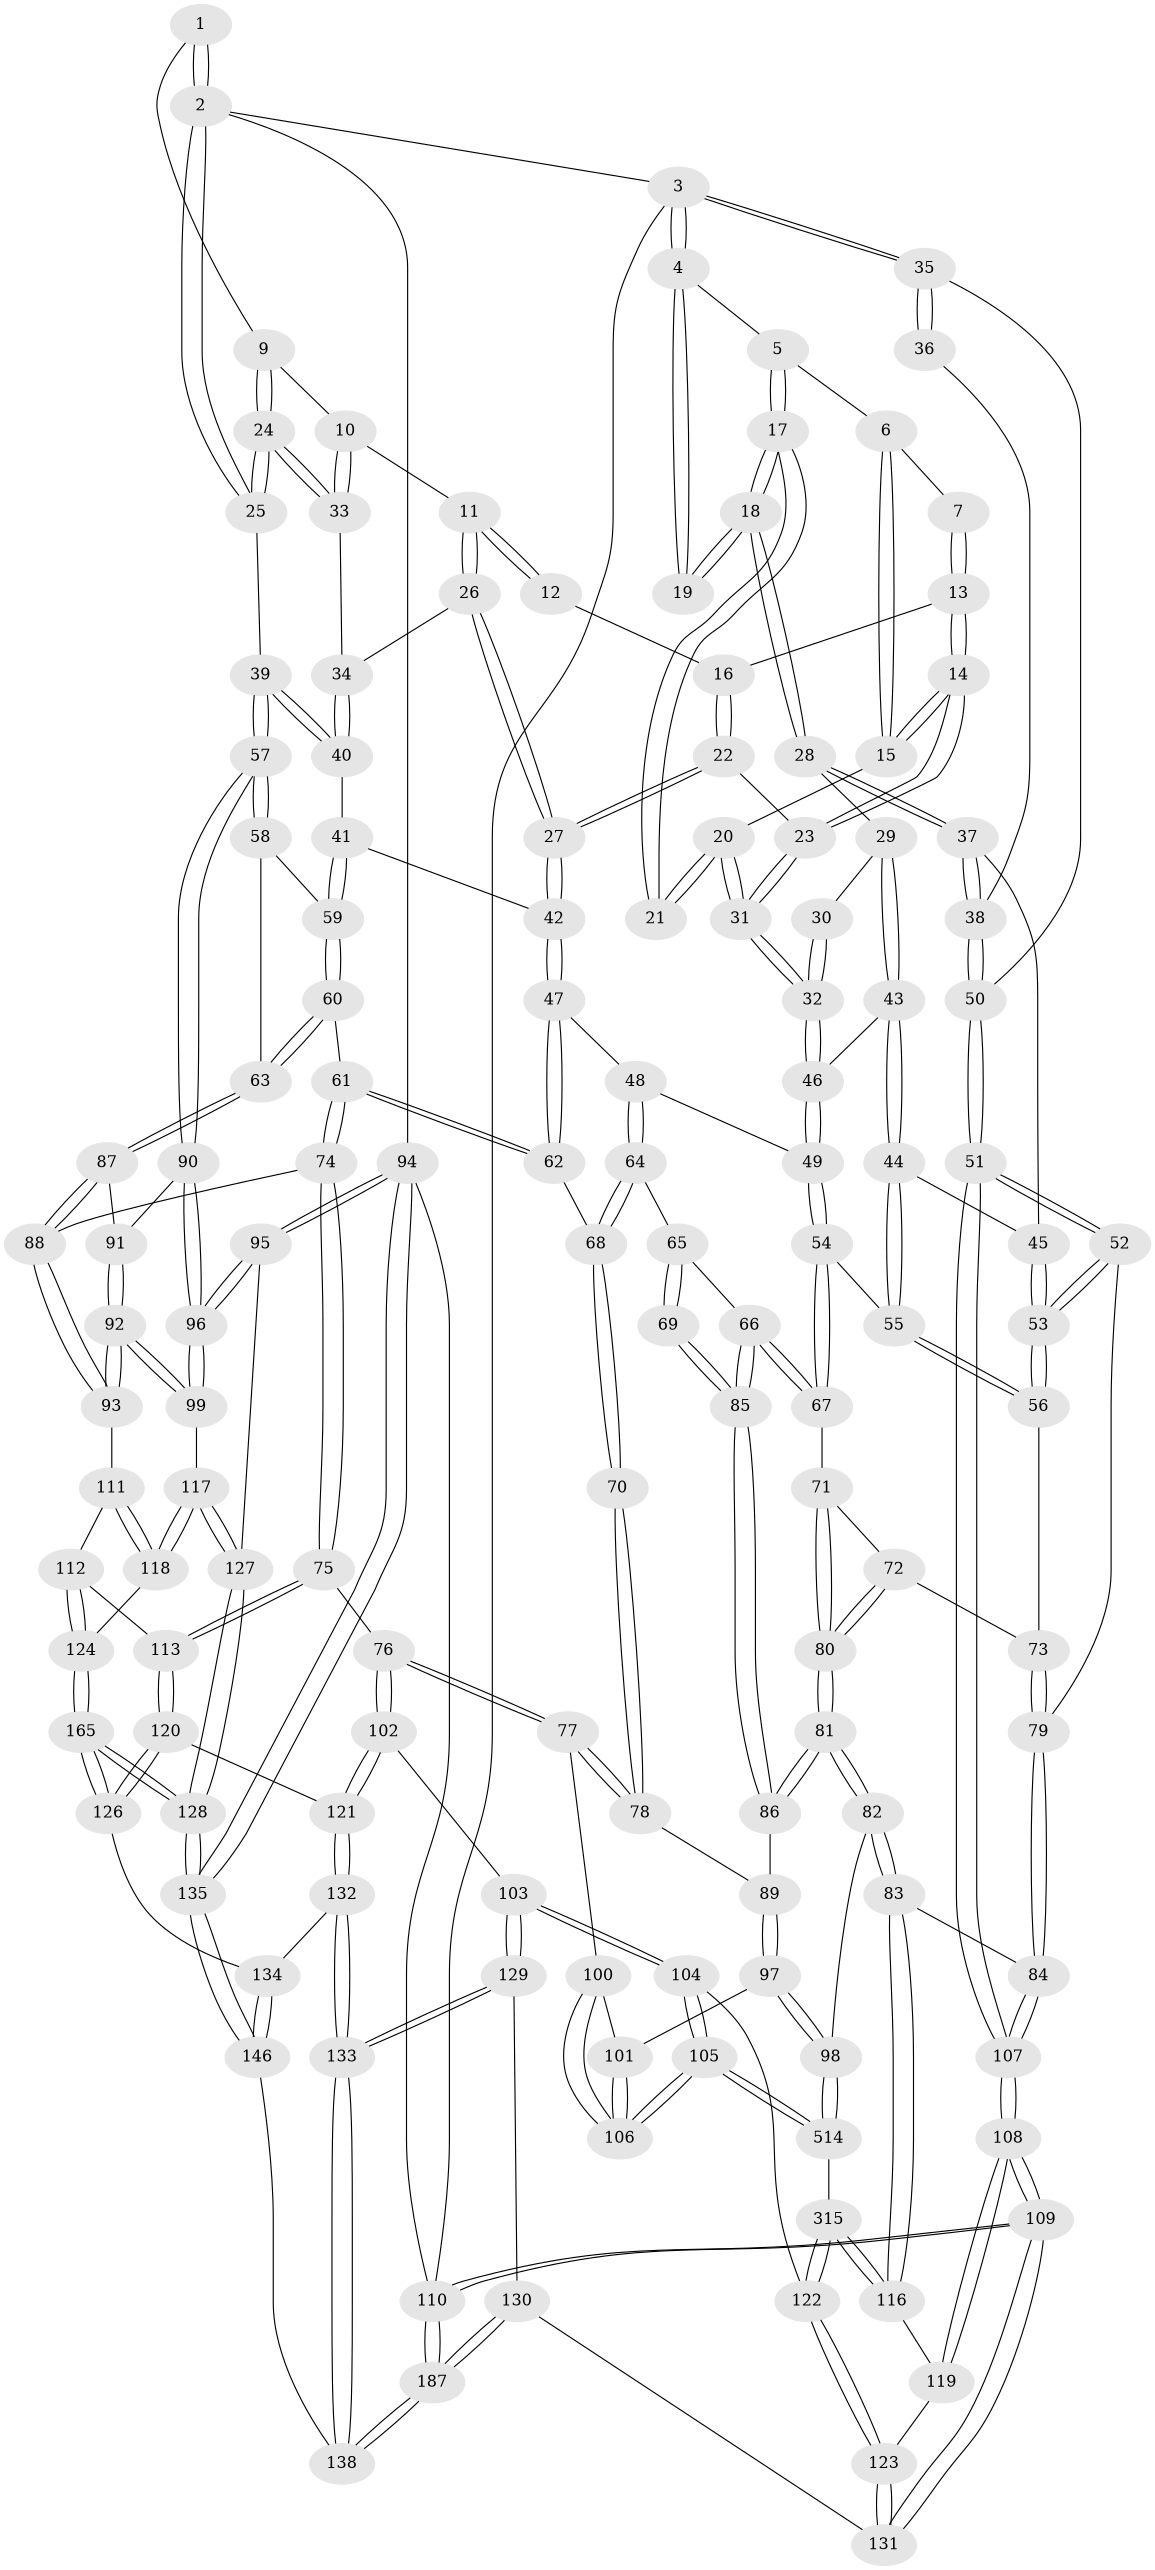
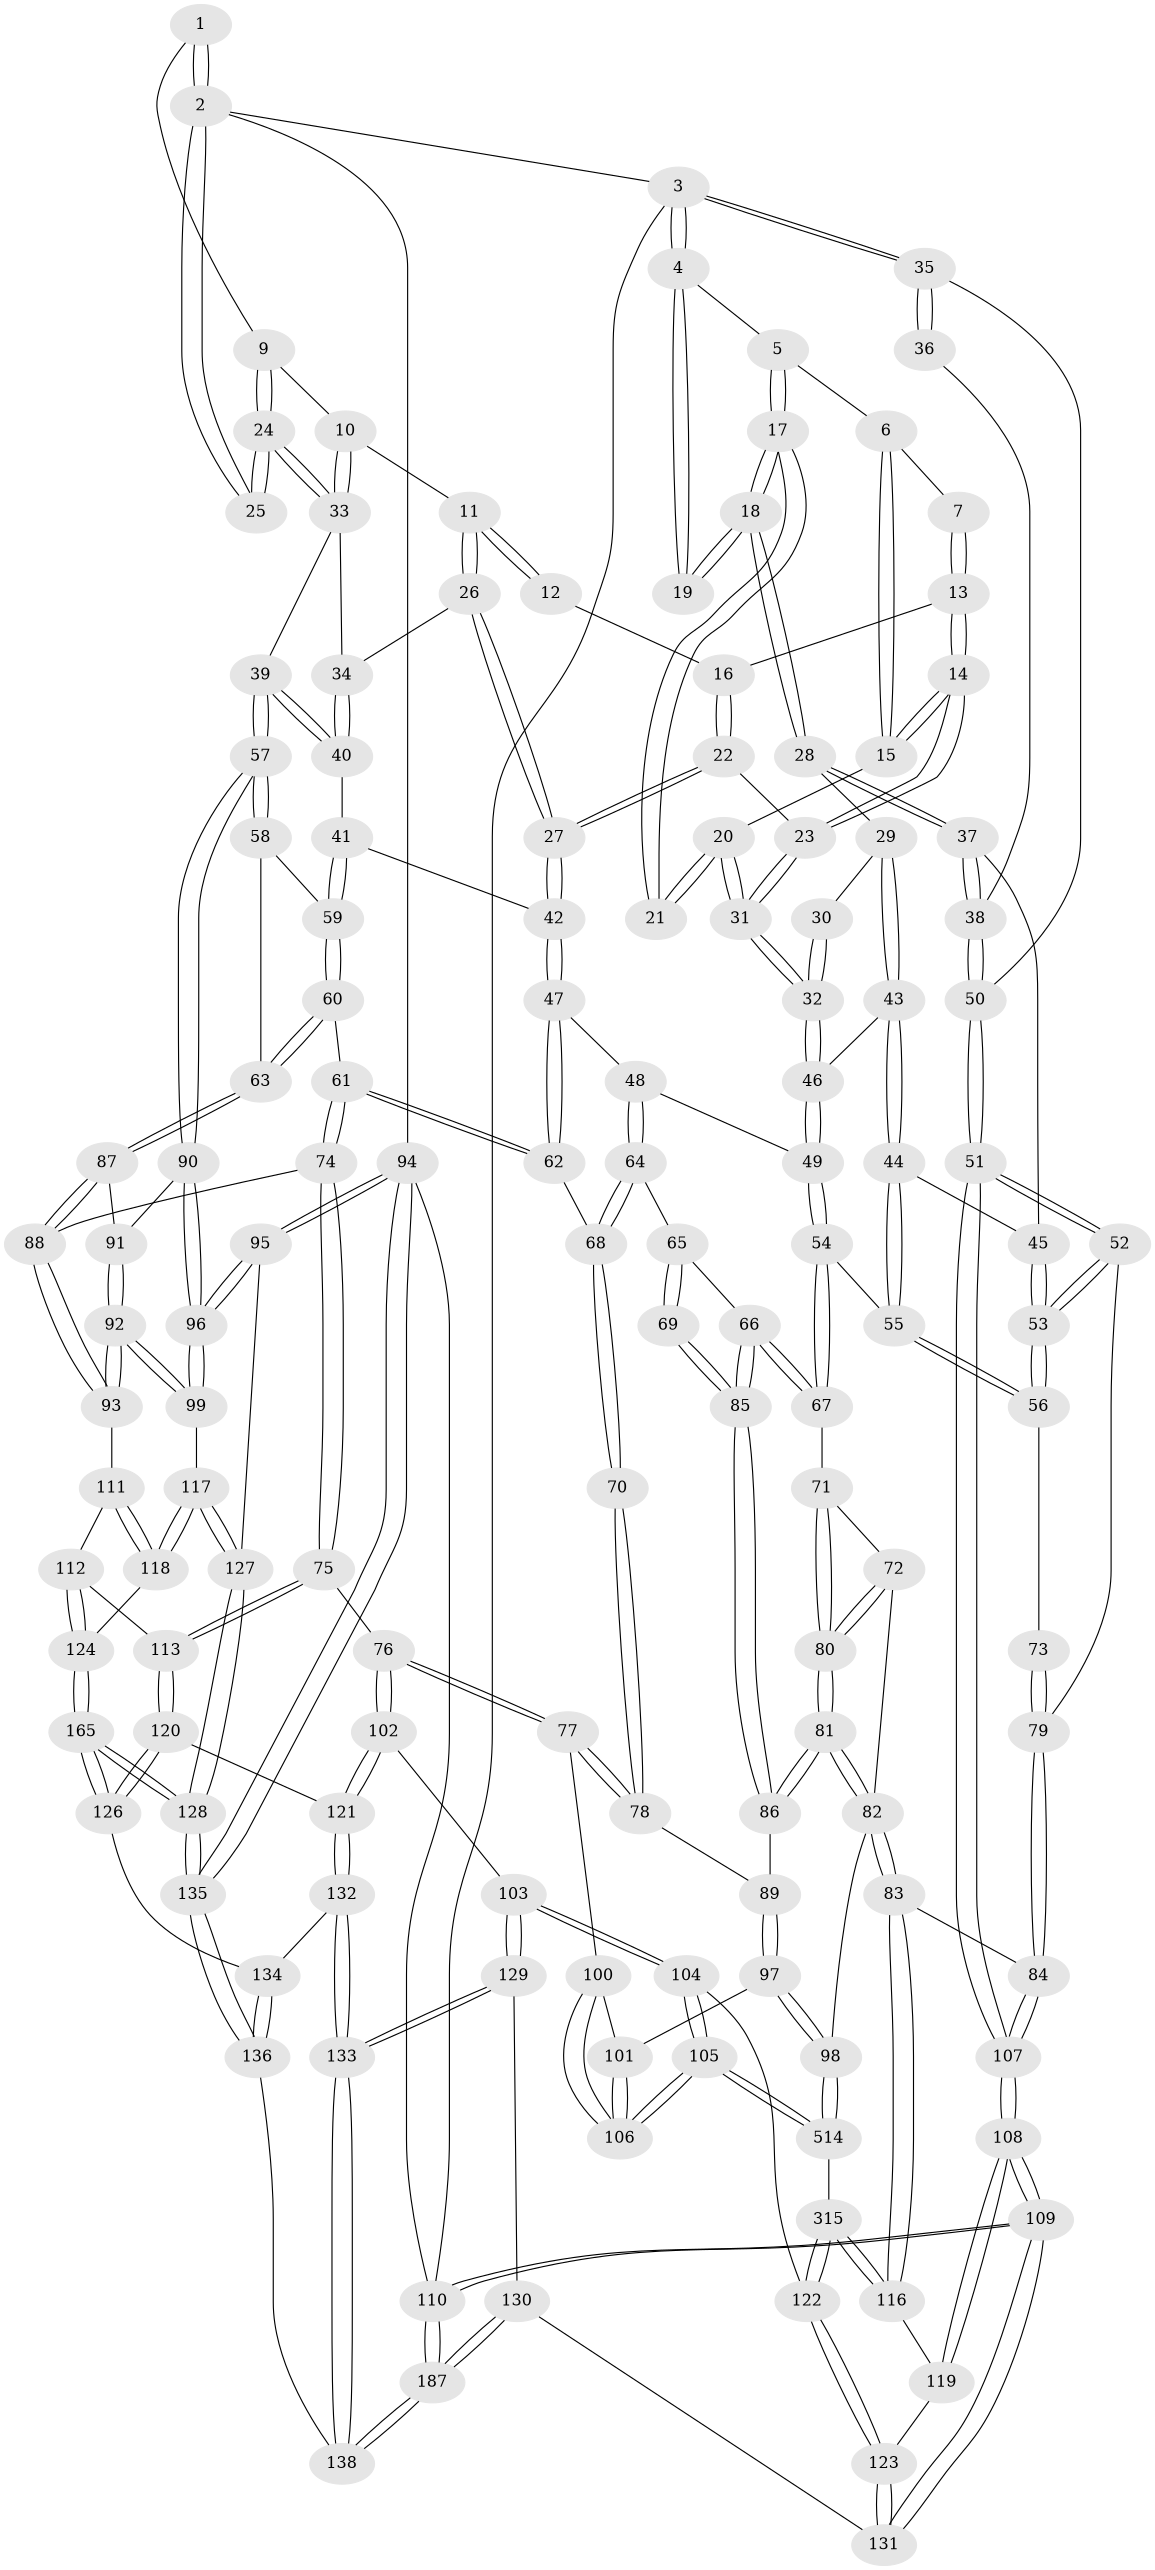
  graph {
    node [color=gray90 style=filled]
    1
    2
    9
    3
    25
    94
    10
    24
    4
    35
    110
    39
    95
    135
    5
    19
    36
    50
    n19 [label=187]
    6
    17
    7
    15
    18
    21
    13
    20
    16
    14
    12
    11
    33
    26
    34
    27
    22
    23
    31
    28
    29
    37
    32
    42
    40
    57
    47
    30
    43
    38
    45
    46
    44
    49
    41
    51
    53
    58
    90
    59
    60
    48
    62
    55
    56
    54
    64
    68
    65
    67
    52
    107
    79
    108
    84
    73
    71
    63
    91
    96
    87
    61
    74
    75
    88
    70
    66
    69
    85
    86
    72
    80
    78
    89
    81
    76
    113
    93
    77
    102
    120
    100
    103
    121
    101
    106
    97
    82
    83
    98
    116
    n111 [label=514]
    119
    92
    111
    99
    117
    112
    118
    127
-   136 [label=146]
+   136
    128
    n122 [label=315]
    104
    129
    132
    105
    122
    130
    133
    123
    109
    131
    138
    124
    n135 [label=165]
    126
    134
    1 -- 2
    1 -- 2
    1 -- 9
    2 -- 3
    2 -- 25
    2 -- 25
    2 -- 94
    9 -- 10
    9 -- 24
    9 -- 24
    3 -- 4
    3 -- 4
    3 -- 35
    3 -- 35
    3 -- 110
-   25 -- 39
+   33 -- 39
    94 -- 110
    94 -- 95
    94 -- 95
    94 -- 135
    94 -- 135
    10 -- 11
    10 -- 33
    10 -- 33
    24 -- 25
    24 -- 25
    24 -- 33
    24 -- 33
    4 -- 5
    4 -- 19
    4 -- 19
    35 -- 36
    35 -- 36
    35 -- 50
    110 -- n19
    110 -- n19
    39 -- 40
    39 -- 40
    39 -- 57
    39 -- 57
    95 -- 96
    95 -- 96
    95 -- 127
    135 -- 136
    135 -- 136
    5 -- 6
    5 -- 17
    5 -- 17
    36 -- 38
    50 -- 51
    50 -- 51
    n19 -- 138
    n19 -- 138
    6 -- 7
    6 -- 15
    6 -- 15
    17 -- 18
    17 -- 18
    17 -- 21
    17 -- 21
    7 -- 13
    7 -- 13
    15 -- 20
    18 -- 19
    18 -- 19
    18 -- 28
    18 -- 28
    13 -- 16
    13 -- 14
    13 -- 14
    20 -- 21
    20 -- 21
    20 -- 31
    20 -- 31
    16 -- 22
    16 -- 22
    14 -- 15
    14 -- 15
    14 -- 23
    14 -- 23
    12 -- 16
    11 -- 12
    11 -- 12
    11 -- 26
    11 -- 26
    33 -- 34
    26 -- 34
    26 -- 27
    26 -- 27
    34 -- 40
    34 -- 40
    27 -- 42
    27 -- 42
    22 -- 27
    22 -- 27
    22 -- 23
    23 -- 31
    23 -- 31
    31 -- 32
    31 -- 32
    28 -- 29
    28 -- 37
    28 -- 37
    29 -- 30
    29 -- 43
    29 -- 43
    37 -- 38
    37 -- 38
    37 -- 45
    32 -- 46
    32 -- 46
    42 -- 47
    42 -- 47
    40 -- 41
    57 -- 58
    57 -- 58
    57 -- 90
    57 -- 90
    47 -- 48
    47 -- 62
    47 -- 62
    30 -- 32
    30 -- 32
    43 -- 46
    43 -- 44
    43 -- 44
    38 -- 50
    38 -- 50
    45 -- 53
    45 -- 53
    46 -- 49
    46 -- 49
    44 -- 45
    44 -- 55
    44 -- 55
    49 -- 54
    49 -- 54
    41 -- 42
    41 -- 59
    41 -- 59
    51 -- 52
    51 -- 52
    51 -- 107
    51 -- 107
    53 -- 56
    53 -- 56
    58 -- 59
    58 -- 63
    90 -- 91
    90 -- 96
    90 -- 96
    59 -- 60
    59 -- 60
    60 -- 63
    60 -- 63
    60 -- 61
    48 -- 49
    48 -- 64
    48 -- 64
    62 -- 68
    55 -- 56
    55 -- 56
    56 -- 73
    54 -- 55
    54 -- 67
    54 -- 67
    64 -- 68
    64 -- 68
    64 -- 65
    68 -- 70
    68 -- 70
    65 -- 66
    65 -- 69
    65 -- 69
    67 -- 71
    52 -- 53
    52 -- 53
    52 -- 79
    107 -- 108
    107 -- 108
    79 -- 84
    79 -- 84
    108 -- 119
    108 -- 119
    108 -- 109
    108 -- 109
    84 -- 107
    84 -- 107
    73 -- 79
    73 -- 79
    71 -- 72
    71 -- 80
    71 -- 80
    63 -- 87
    63 -- 87
    91 -- 92
    91 -- 92
    96 -- 99
    96 -- 99
    87 -- 91
    87 -- 88
    87 -- 88
    61 -- 62
    61 -- 62
    61 -- 74
    61 -- 74
    74 -- 75
    74 -- 75
    74 -- 88
    75 -- 76
    75 -- 113
    75 -- 113
    88 -- 93
    88 -- 93
    70 -- 78
    70 -- 78
    66 -- 67
    66 -- 67
    66 -- 85
    66 -- 85
    69 -- 85
    69 -- 85
    85 -- 86
    85 -- 86
    86 -- 89
-   72 -- 73
+   72 -- 82
    72 -- 80
    72 -- 80
    80 -- 81
    80 -- 81
    78 -- 89
    89 -- 97
    89 -- 97
    81 -- 86
    81 -- 86
    81 -- 82
    81 -- 82
    76 -- 77
    76 -- 77
    76 -- 102
    76 -- 102
    113 -- 120
    113 -- 120
    93 -- 111
    77 -- 78
    77 -- 78
    77 -- 100
    102 -- 103
    102 -- 121
    102 -- 121
    120 -- 121
    120 -- 126
    120 -- 126
    100 -- 101
    100 -- 106
    100 -- 106
    103 -- 104
    103 -- 104
    103 -- 129
    103 -- 129
    121 -- 132
    121 -- 132
    101 -- 106
    101 -- 106
    97 -- 101
    97 -- 98
    97 -- 98
    82 -- 83
    82 -- 83
    82 -- 98
    83 -- 84
    83 -- 116
    83 -- 116
    98 -- n111
    98 -- n111
    116 -- 119
    n111 -- n122
    119 -- 123
    92 -- 93
    92 -- 93
    92 -- 99
    92 -- 99
    111 -- 112
    111 -- 118
    111 -- 118
    99 -- 117
    117 -- 118
    117 -- 118
    117 -- 127
    117 -- 127
    112 -- 113
    112 -- 124
    112 -- 124
    118 -- 124
    127 -- 128
    127 -- 128
    136 -- 138
    128 -- 135
    128 -- 135
    n122 -- 116
    n122 -- 116
    n122 -- 122
    n122 -- 122
    104 -- 105
    104 -- 105
    104 -- 122
    129 -- 130
    129 -- 133
    129 -- 133
    132 -- 133
    132 -- 133
    132 -- 134
    105 -- 106
    105 -- 106
    105 -- n111
    105 -- n111
    122 -- 123
    122 -- 123
    130 -- n19
    130 -- n19
    130 -- 131
    133 -- 138
    133 -- 138
    123 -- 131
    123 -- 131
    109 -- 110
    109 -- 110
    109 -- 131
    109 -- 131
    124 -- n135
    124 -- n135
    n135 -- 128
    n135 -- 128
    n135 -- 126
    n135 -- 126
    126 -- 134
    134 -- 136
    134 -- 136
  }
